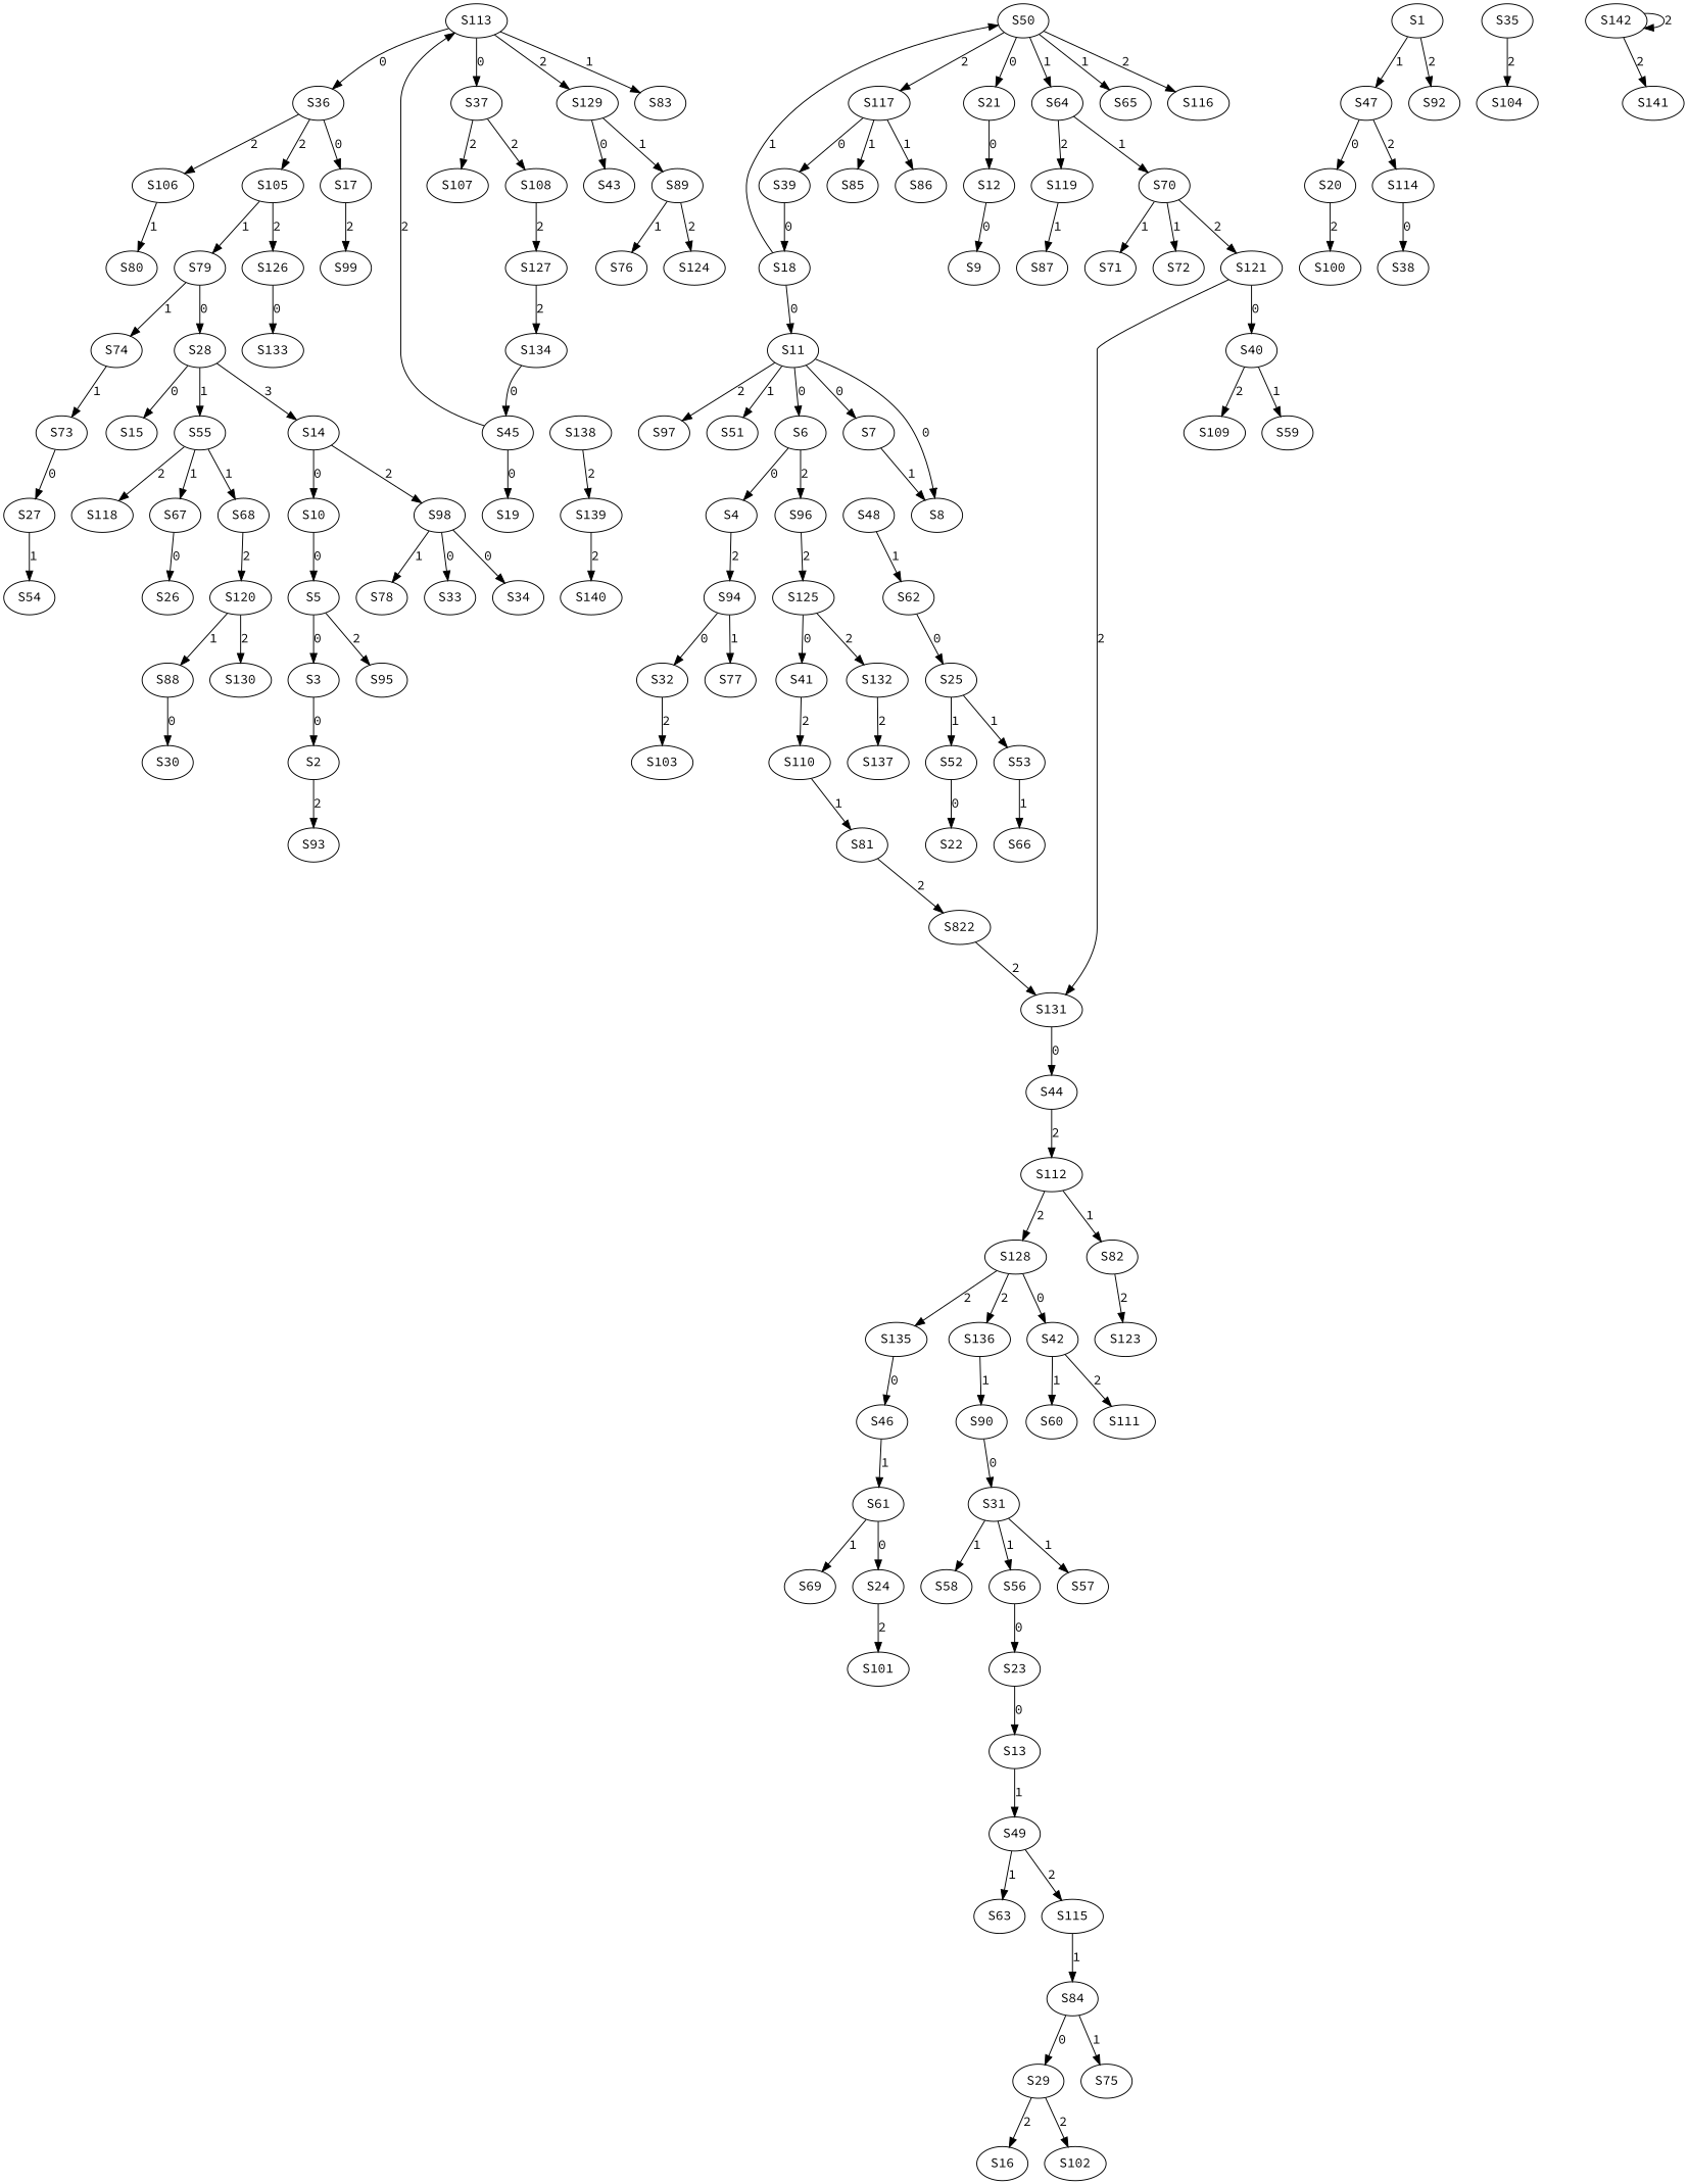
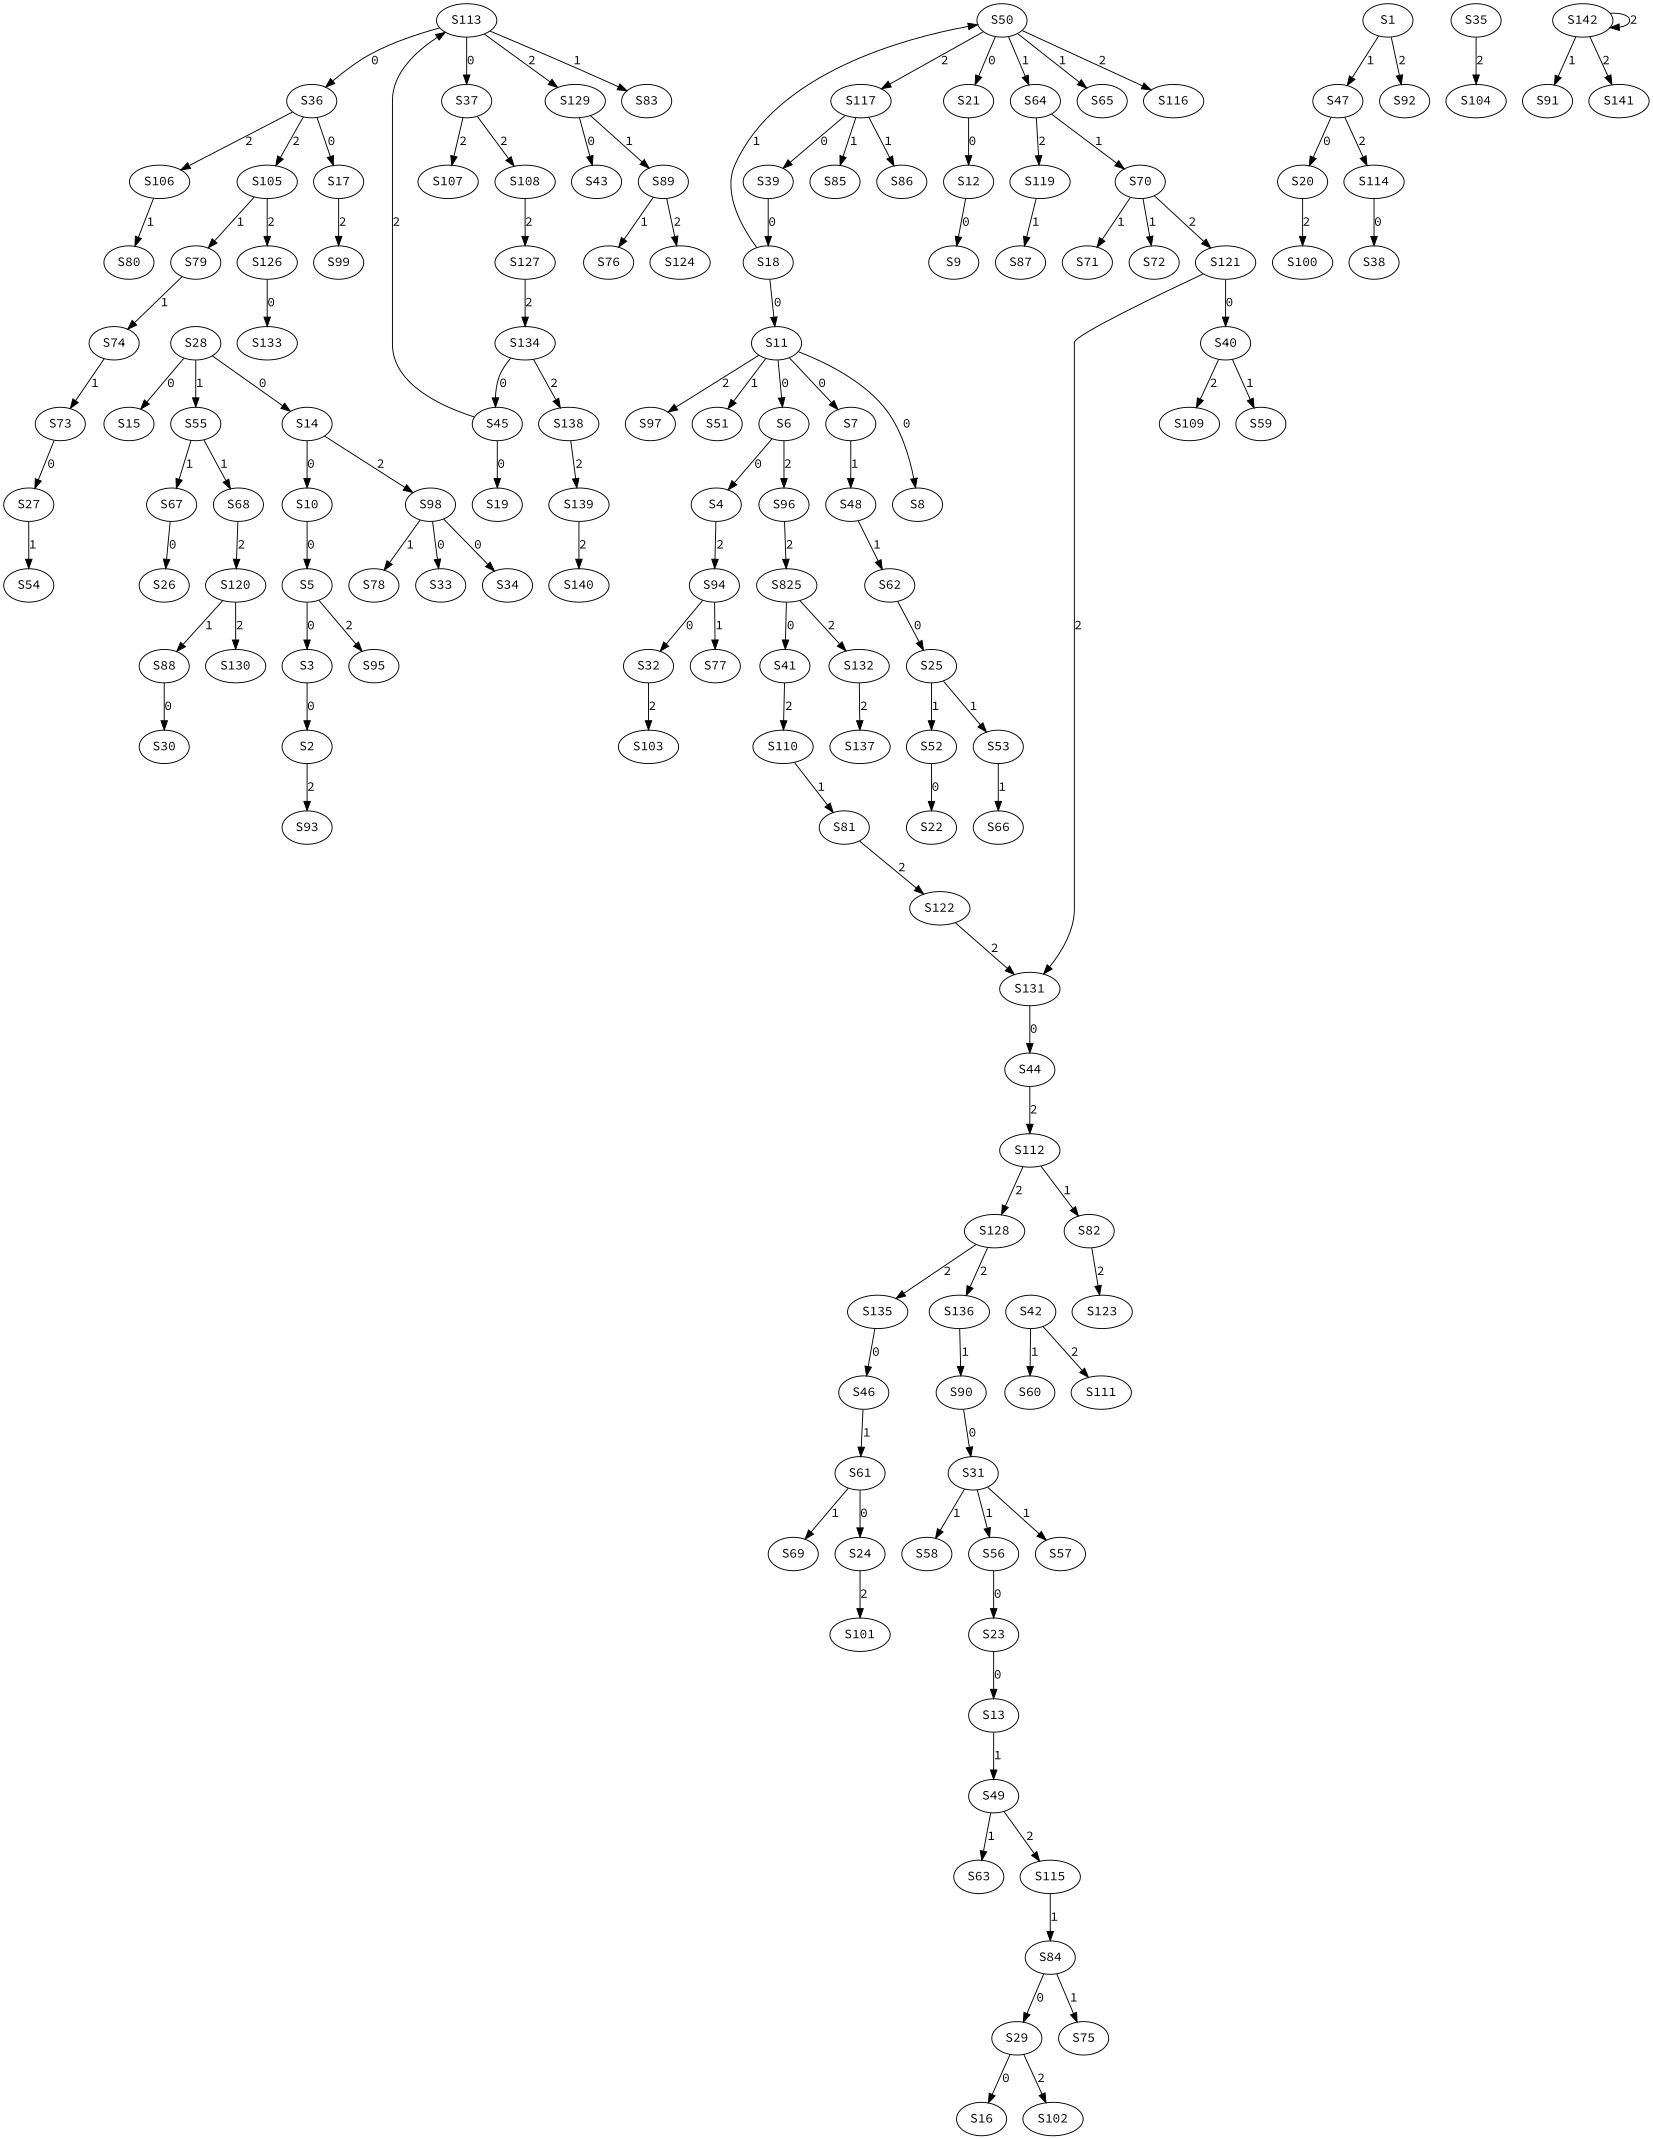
  strict digraph {
    fontname="Source Code Pro"
    node [fontname="Source Code Pro"]
    edge [fontname="Source Code Pro"]
    S3
    S2
    S93
    S5
    S95
    S6
    S4
    S96
    S94
-   S125
+   S125 [label=S825]
    S32
    S77
    S10
    S11
    S7
    S8
    S97
    S51
    S48
    S62
    S12
    S9
    S14
    S98
    S33
    S34
    S78
    S18
    S50
    S21
    S117
    S64
    S65
    S116
    S23
    S13
    S49
    S63
    S115
    S28
    S15
    S55
    S67
    S68
-   S118
    S29
    S16
    S102
    S36
    S17
    S105
    S106
    S99
    S79
    S126
    S80
    S39
    S45
    S19
    S113
    S37
    S129
    S83
    S47
    S20
    S114
    S100
    S38
    S85
    S86
    S70
    S119
    S52
    S22
    S56
    S61
    S24
    S69
    S101
    S25
    S53
    S66
    S26
    S73
    S27
    S54
    S74
    S84
    S75
    S88
    S30
    S90
    S31
    S57
    S58
    S103
    S35
    S104
    S107
    S108
    S43
    S89
    S127
    S121
    S40
    S131
    S109
    S59
    S44
    S41
    S132
    S110
    S137
    S81
    S128
    S42
    S135
    S136
    S60
    S111
    S46
    S76
    S124
    S112
    S82
    S134
    S138
    S139
    S1
    S92
    S120
    S71
    S72
    S87
    S130
    S133
-   S122 [label=S822]
+   S122
    S123
    S142
+   S91
    S141
    S140
    S3 -> S2 [label=0]
    S2 -> S93 [label=2]
    S5 -> S3 [label=0]
    S5 -> S95 [label=2]
    S6 -> S4 [label=0]
    S6 -> S96 [label=2]
    S4 -> S94 [label=2]
    S96 -> S125 [label=2]
    S94 -> S32 [label=0]
    S94 -> S77 [label=1]
    S125 -> S41 [label=0]
    S125 -> S132 [label=2]
    S32 -> S103 [label=2]
    S10 -> S5 [label=0]
    S11 -> S6 [label=0]
    S11 -> S7 [label=0]
    S11 -> S8 [label=0]
    S11 -> S97 [label=2]
    S11 -> S51 [label=1]
-   S7 -> S8 [label=1]
+   S7 -> S48 [label=1]
    S48 -> S62 [label=1]
    S62 -> S25 [label=0]
    S12 -> S9 [label=0]
    S14 -> S10 [label=0]
    S14 -> S98 [label=2]
    S98 -> S33 [label=0]
    S98 -> S34 [label=0]
    S98 -> S78 [label=1]
    S18 -> S11 [label=0]
    S18 -> S50 [label=1]
    S50 -> S21 [label=0]
    S50 -> S117 [label=2]
    S50 -> S64 [label=1]
    S50 -> S65 [label=1]
    S50 -> S116 [label=2]
    S21 -> S12 [label=0]
    S117 -> S39 [label=0]
    S117 -> S85 [label=1]
    S117 -> S86 [label=1]
    S64 -> S70 [label=1]
    S64 -> S119 [label=2]
    S23 -> S13 [label=0]
    S13 -> S49 [label=1]
    S49 -> S63 [label=1]
    S49 -> S115 [label=2]
    S115 -> S84 [label=1]
-   S28 -> S14 [label=3]
+   S28 -> S14 [label=0]
    S28 -> S15 [label=0]
    S28 -> S55 [label=1]
    S55 -> S67 [label=1]
    S55 -> S68 [label=1]
-   S55 -> S118 [label=2]
    S67 -> S26 [label=0]
    S68 -> S120 [label=2]
-   S29 -> S16 [label=2]
+   S29 -> S16 [label=0]
    S29 -> S102 [label=2]
    S36 -> S17 [label=0]
    S36 -> S105 [label=2]
    S36 -> S106 [label=2]
    S17 -> S99 [label=2]
    S105 -> S79 [label=1]
    S105 -> S126 [label=2]
    S106 -> S80 [label=1]
-   S79 -> S28 [label=0]
    S79 -> S74 [label=1]
    S126 -> S133 [label=0]
    S39 -> S18 [label=0]
    S45 -> S19 [label=0]
    S45 -> S113 [label=2]
    S113 -> S36 [label=0]
    S113 -> S37 [label=0]
    S113 -> S129 [label=2]
    S113 -> S83 [label=1]
    S37 -> S107 [label=2]
    S37 -> S108 [label=2]
    S129 -> S43 [label=0]
    S129 -> S89 [label=1]
    S47 -> S20 [label=0]
    S47 -> S114 [label=2]
    S20 -> S100 [label=2]
    S114 -> S38 [label=0]
    S70 -> S121 [label=2]
    S70 -> S71 [label=1]
    S70 -> S72 [label=1]
    S119 -> S87 [label=1]
    S52 -> S22 [label=0]
    S56 -> S23 [label=0]
    S61 -> S24 [label=0]
    S61 -> S69 [label=1]
    S24 -> S101 [label=2]
    S25 -> S52 [label=1]
    S25 -> S53 [label=1]
    S53 -> S66 [label=1]
    S73 -> S27 [label=0]
    S27 -> S54 [label=1]
    S74 -> S73 [label=1]
    S84 -> S29 [label=0]
    S84 -> S75 [label=1]
    S88 -> S30 [label=0]
    S90 -> S31 [label=0]
    S31 -> S56 [label=1]
    S31 -> S57 [label=1]
    S31 -> S58 [label=1]
    S35 -> S104 [label=2]
    S108 -> S127 [label=2]
    S89 -> S76 [label=1]
    S89 -> S124 [label=2]
    S127 -> S134 [label=2]
    S121 -> S40 [label=0]
    S121 -> S131 [label=2]
    S40 -> S109 [label=2]
    S40 -> S59 [label=1]
    S131 -> S44 [label=0]
    S44 -> S112 [label=2]
    S41 -> S110 [label=2]
    S132 -> S137 [label=2]
    S110 -> S81 [label=1]
    S81 -> S122 [label=2]
-   S128 -> S42 [label=0]
    S128 -> S135 [label=2]
    S128 -> S136 [label=2]
    S42 -> S60 [label=1]
    S42 -> S111 [label=2]
    S135 -> S46 [label=0]
    S136 -> S90 [label=1]
    S46 -> S61 [label=1]
    S112 -> S128 [label=2]
    S112 -> S82 [label=1]
    S82 -> S123 [label=2]
    S134 -> S45 [label=0]
+   S134 -> S138 [label=2]
    S138 -> S139 [label=2]
    S139 -> S140 [label=2]
    S1 -> S47 [label=1]
    S1 -> S92 [label=2]
    S120 -> S88 [label=1]
    S120 -> S130 [label=2]
    S122 -> S131 [label=2]
    S142 -> S142 [label=2]
+   S142 -> S91 [label=1]
    S142 -> S141 [label=2]
  }
